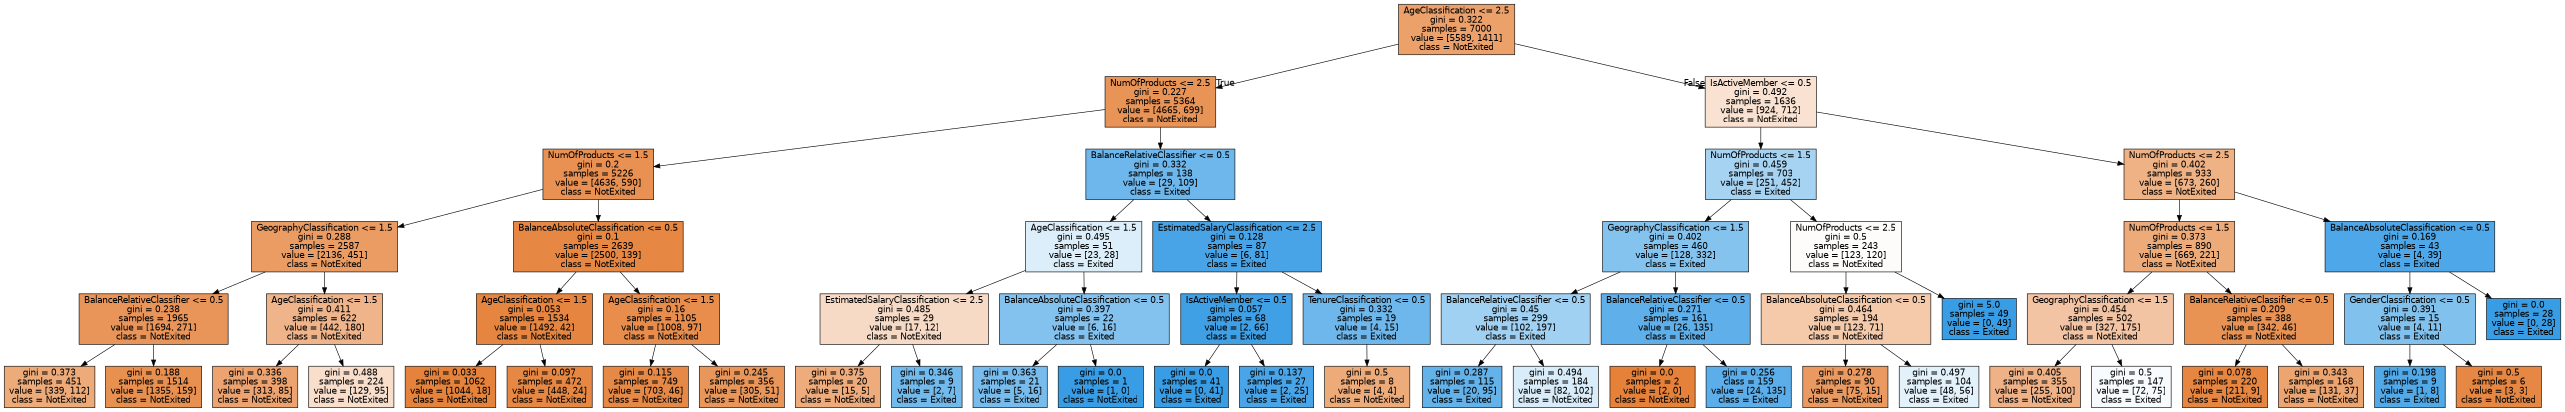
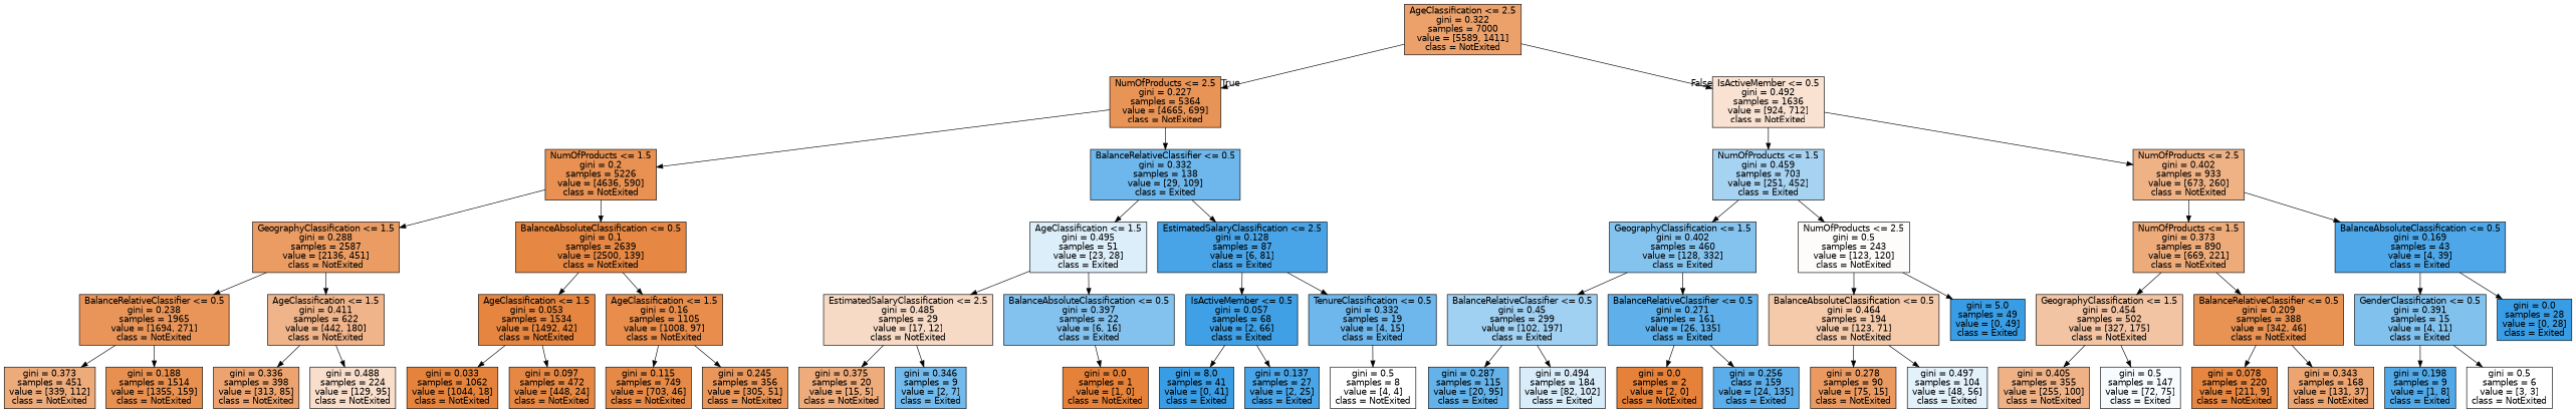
  digraph {
    node [color=black fillcolor="#399de5" fontname=helvetica shape=box style=filled]
    edge [fontname=helvetica]
    n1 [fillcolor="#eca16b" label="AgeClassification <= 2.5\ngini = 0.322\nsamples = 7000\nvalue = [5589, 1411]\nclass = NotExited"]
    n2 [fillcolor="#e99457" label="NumOfProducts <= 2.5\ngini = 0.227\nsamples = 5364\nvalue = [4665, 699]\nclass = NotExited"]
    n3 [fillcolor="#f9e2d2" label="IsActiveMember <= 0.5\ngini = 0.492\nsamples = 1636\nvalue = [924, 712]\nclass = NotExited"]
    n4 [fillcolor="#e89152" label="NumOfProducts <= 1.5\ngini = 0.2\nsamples = 5226\nvalue = [4636, 590]\nclass = NotExited"]
    n5 [fillcolor="#6eb7ec" label="BalanceRelativeClassifier <= 0.5\ngini = 0.332\nsamples = 138\nvalue = [29, 109]\nclass = Exited"]
    n6 [fillcolor="#a7d3f3" label="NumOfProducts <= 1.5\ngini = 0.459\nsamples = 703\nvalue = [251, 452]\nclass = Exited"]
    n7 [fillcolor="#efb285" label="NumOfProducts <= 2.5\ngini = 0.402\nsamples = 933\nvalue = [673, 260]\nclass = NotExited"]
    n8 [fillcolor="#ea9c63" label="GeographyClassification <= 1.5\ngini = 0.288\nsamples = 2587\nvalue = [2136, 451]\nclass = NotExited"]
    n9 [fillcolor="#e68844" label="BalanceAbsoluteClassification <= 0.5\ngini = 0.1\nsamples = 2639\nvalue = [2500, 139]\nclass = NotExited"]
    n10 [fillcolor="#dceefa" label="AgeClassification <= 1.5\ngini = 0.495\nsamples = 51\nvalue = [23, 28]\nclass = Exited"]
    n11 [fillcolor="#48a4e7" label="EstimatedSalaryClassification <= 2.5\ngini = 0.128\nsamples = 87\nvalue = [6, 81]\nclass = Exited"]
    n12 [fillcolor="#e99559" label="BalanceRelativeClassifier <= 0.5\ngini = 0.238\nsamples = 1965\nvalue = [1694, 271]\nclass = NotExited"]
    n13 [fillcolor="#f0b48a" label="AgeClassification <= 1.5\ngini = 0.411\nsamples = 622\nvalue = [442, 180]\nclass = NotExited"]
    n14 [fillcolor="#e6853f" label="AgeClassification <= 1.5\ngini = 0.053\nsamples = 1534\nvalue = [1492, 42]\nclass = NotExited"]
    n15 [fillcolor="#e88d4c" label="AgeClassification <= 1.5\ngini = 0.16\nsamples = 1105\nvalue = [1008, 97]\nclass = NotExited"]
    n16 [fillcolor="#eeab7a" label="gini = 0.373\nsamples = 451\nvalue = [339, 112]\nclass = NotExited"]
    n17 [fillcolor="#e89050" label="gini = 0.188\nsamples = 1514\nvalue = [1355, 159]\nclass = NotExited"]
    n18 [fillcolor="#eca36f" label="gini = 0.336\nsamples = 398\nvalue = [313, 85]\nclass = NotExited"]
    n19 [fillcolor="#f8decb" label="gini = 0.488\nsamples = 224\nvalue = [129, 95]\nclass = NotExited"]
    n20 [fillcolor="#e5833c" label="gini = 0.033\nsamples = 1062\nvalue = [1044, 18]\nclass = NotExited"]
    n21 [fillcolor="#e68844" label="gini = 0.097\nsamples = 472\nvalue = [448, 24]\nclass = NotExited"]
    n22 [fillcolor="#e78946" label="gini = 0.115\nsamples = 749\nvalue = [703, 46]\nclass = NotExited"]
    n23 [fillcolor="#e9965a" label="gini = 0.245\nsamples = 356\nvalue = [305, 51]\nclass = NotExited"]
    n24 [fillcolor="#f7dac5" label="EstimatedSalaryClassification <= 2.5\ngini = 0.485\nsamples = 29\nvalue = [17, 12]\nclass = NotExited"]
    n25 [fillcolor="#83c2ef" label="BalanceAbsoluteClassification <= 0.5\ngini = 0.397\nsamples = 22\nvalue = [6, 16]\nclass = Exited"]
    n26 [fillcolor="#3fa0e6" label="IsActiveMember <= 0.5\ngini = 0.057\nsamples = 68\nvalue = [2, 66]\nclass = Exited"]
    n27 [fillcolor="#6eb7ec" label="TenureClassification <= 0.5\ngini = 0.332\nsamples = 19\nvalue = [4, 15]\nclass = Exited"]
    n28 [fillcolor="#eeab7b" label="gini = 0.375\nsamples = 20\nvalue = [15, 5]\nclass = NotExited"]
    n29 [fillcolor="#72b9ec" label="gini = 0.346\nsamples = 9\nvalue = [2, 7]\nclass = Exited"]
-   n30 [fillcolor="#77bced" label="gini = 0.363\nsamples = 21\nvalue = [5, 16]\nclass = Exited"]
-   n31 [label="gini = 0.0\nsamples = 1\nvalue = [1, 0]\nclass = NotExited"]
-   n32 [label="gini = 0.0\nsamples = 41\nvalue = [0, 41]\nclass = Exited"]
+   n31 [fillcolor="#e58139" label="gini = 0.0\nsamples = 1\nvalue = [1, 0]\nclass = NotExited"]
+   n32 [label="gini = 8.0\nsamples = 41\nvalue = [0, 41]\nclass = Exited"]
    n33 [fillcolor="#49a5e7" label="gini = 0.137\nsamples = 27\nvalue = [2, 25]\nclass = Exited"]
-   n34 [fillcolor="#eeab7a" label="gini = 0.5\nsamples = 8\nvalue = [4, 4]\nclass = NotExited"]
+   n34 [fillcolor="#ffffff" label="gini = 0.5\nsamples = 8\nvalue = [4, 4]\nclass = NotExited"]
    n35 [fillcolor="#85c3ef" label="GeographyClassification <= 1.5\ngini = 0.402\nsamples = 460\nvalue = [128, 332]\nclass = Exited"]
    n36 [fillcolor="#fefcfa" label="NumOfProducts <= 2.5\ngini = 0.5\nsamples = 243\nvalue = [123, 120]\nclass = NotExited"]
    n37 [fillcolor="#eeab7a" label="NumOfProducts <= 1.5\ngini = 0.373\nsamples = 890\nvalue = [669, 221]\nclass = NotExited"]
    n38 [fillcolor="#4da7e8" label="BalanceAbsoluteClassification <= 0.5\ngini = 0.169\nsamples = 43\nvalue = [4, 39]\nclass = Exited"]
    n39 [fillcolor="#a0d0f2" label="BalanceRelativeClassifier <= 0.5\ngini = 0.45\nsamples = 299\nvalue = [102, 197]\nclass = Exited"]
    n40 [fillcolor="#5fb0ea" label="BalanceRelativeClassifier <= 0.5\ngini = 0.271\nsamples = 161\nvalue = [26, 135]\nclass = Exited"]
    n41 [fillcolor="#f4caab" label="BalanceAbsoluteClassification <= 0.5\ngini = 0.464\nsamples = 194\nvalue = [123, 71]\nclass = NotExited"]
    n42 [label="gini = 5.0\nsamples = 49\nvalue = [0, 49]\nclass = Exited"]
    n43 [fillcolor="#63b2ea" label="gini = 0.287\nsamples = 115\nvalue = [20, 95]\nclass = Exited"]
-   n44 [fillcolor="#d8ecfa" label="gini = 0.494\nsamples = 184\nvalue = [82, 102]\nclass = NotExited"]
+   n44 [fillcolor="#d8ecfa" label="gini = 0.494\nsamples = 184\nvalue = [82, 102]\nclass = Exited"]
    n45 [fillcolor="#e58139" label="gini = 0.0\nsamples = 2\nvalue = [2, 0]\nclass = NotExited"]
    n46 [fillcolor="#5caeea" label="gini = 0.256\nclass = 159\nvalue = [24, 135]\nclass = Exited"]
    n47 [fillcolor="#ea9a61" label="gini = 0.278\nsamples = 90\nvalue = [75, 15]\nclass = NotExited"]
    n48 [fillcolor="#e3f1fb" label="gini = 0.497\nsamples = 104\nvalue = [48, 56]\nclass = Exited"]
    n49 [fillcolor="#f3c4a3" label="GeographyClassification <= 1.5\ngini = 0.454\nsamples = 502\nvalue = [327, 175]\nclass = NotExited"]
    n50 [fillcolor="#e89254" label="BalanceRelativeClassifier <= 0.5\ngini = 0.209\nsamples = 388\nvalue = [342, 46]\nclass = NotExited"]
    n51 [fillcolor="#81c1ee" label="GenderClassification <= 0.5\ngini = 0.391\nsamples = 15\nvalue = [4, 11]\nclass = Exited"]
    n52 [label="gini = 0.0\nsamples = 28\nvalue = [0, 28]\nclass = Exited"]
    n53 [fillcolor="#efb287" label="gini = 0.405\nsamples = 355\nvalue = [255, 100]\nclass = NotExited"]
    n54 [fillcolor="#f7fbfe" label="gini = 0.5\nsamples = 147\nvalue = [72, 75]\nclass = Exited"]
    n55 [fillcolor="#e68641" label="gini = 0.078\nsamples = 220\nvalue = [211, 9]\nclass = NotExited"]
    n56 [fillcolor="#eca571" label="gini = 0.343\nsamples = 168\nvalue = [131, 37]\nclass = NotExited"]
    n57 [fillcolor="#52a9e8" label="gini = 0.198\nsamples = 9\nvalue = [1, 8]\nclass = Exited"]
-   n58 [fillcolor="#e68844" label="gini = 0.5\nsamples = 6\nvalue = [3, 3]\nclass = NotExited"]
+   n58 [fillcolor="#ffffff" label="gini = 0.5\nsamples = 6\nvalue = [3, 3]\nclass = NotExited"]
    n1 -> n2 [headlabel=True labelangle=45 labeldistance=2.5]
    n1 -> n3 [headlabel=False labelangle=-45 labeldistance=2.5]
    n2 -> n4
    n2 -> n5
    n3 -> n6
    n3 -> n7
    n4 -> n8
    n4 -> n9
    n5 -> n10
    n5 -> n11
    n6 -> n35
    n6 -> n36
    n7 -> n37
    n7 -> n38
    n8 -> n12
    n8 -> n13
    n9 -> n14
    n9 -> n15
    n10 -> n24
    n10 -> n25
    n11 -> n26
    n11 -> n27
    n12 -> n16
    n12 -> n17
    n13 -> n18
    n13 -> n19
    n14 -> n20
    n14 -> n21
    n15 -> n22
    n15 -> n23
    n24 -> n28
    n24 -> n29
-   n25 -> n30
    n25 -> n31
    n26 -> n32
    n26 -> n33
    n27 -> n34
    n35 -> n39
    n35 -> n40
    n36 -> n41
    n36 -> n42
    n37 -> n49
    n37 -> n50
    n38 -> n51
    n38 -> n52
    n39 -> n43
    n39 -> n44
    n40 -> n45
    n40 -> n46
    n41 -> n47
    n41 -> n48
    n49 -> n53
    n49 -> n54
    n50 -> n55
    n50 -> n56
    n51 -> n57
    n51 -> n58
  }
